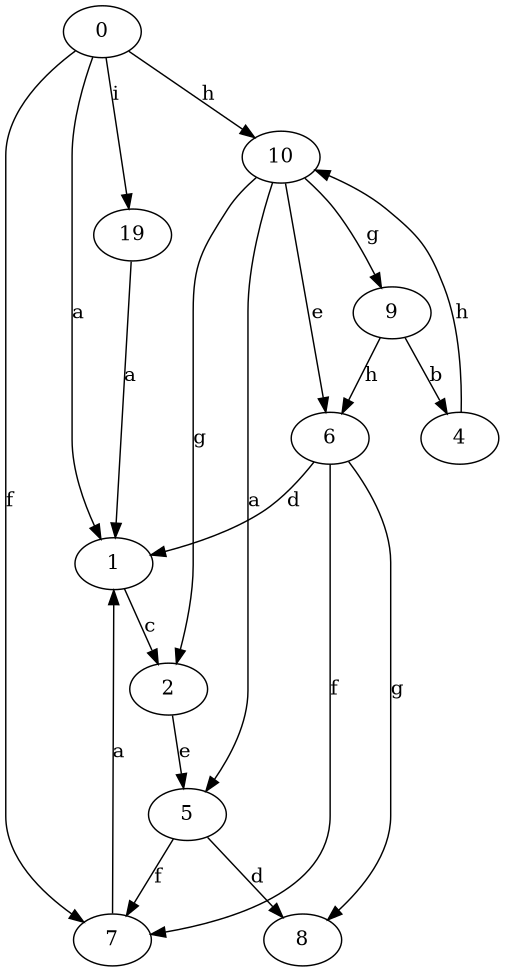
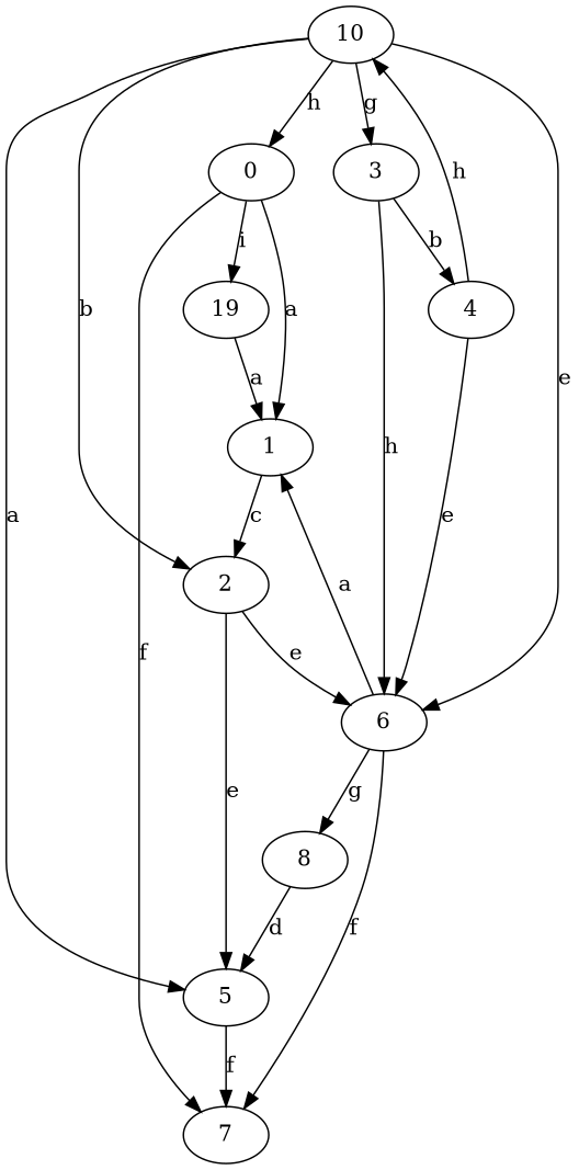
  strict digraph {
    0
    1
    7
    10
    n5 [label=19]
    2
    5
    6
-   9
+   9 [label=3]
    4
    8
    0 -> 1 [label=a]
    0 -> 7 [label=f]
-   0 -> 10 [label=h]
+   10 -> 0 [label=h]
    0 -> n5 [label=i]
    1 -> 2 [label=c]
-   7 -> 1 [label=a]
-   10 -> 2 [label=g]
+   10 -> 2 [label=b]
    10 -> 5 [label=a]
    10 -> 6 [label=e]
    10 -> 9 [label=g]
    n5 -> 1 [label=a]
    2 -> 5 [label=e]
+   2 -> 6 [label=e]
    5 -> 7 [label=f]
-   6 -> 1 [label=d]
+   6 -> 1 [label=a]
    6 -> 7 [label=f]
    6 -> 8 [label=g]
    9 -> 6 [label=h]
    9 -> 4 [label=b]
    4 -> 10 [label=h]
-   5 -> 8 [label=d]
+   4 -> 6 [label=e]
+   8 -> 5 [label=d]
  }
